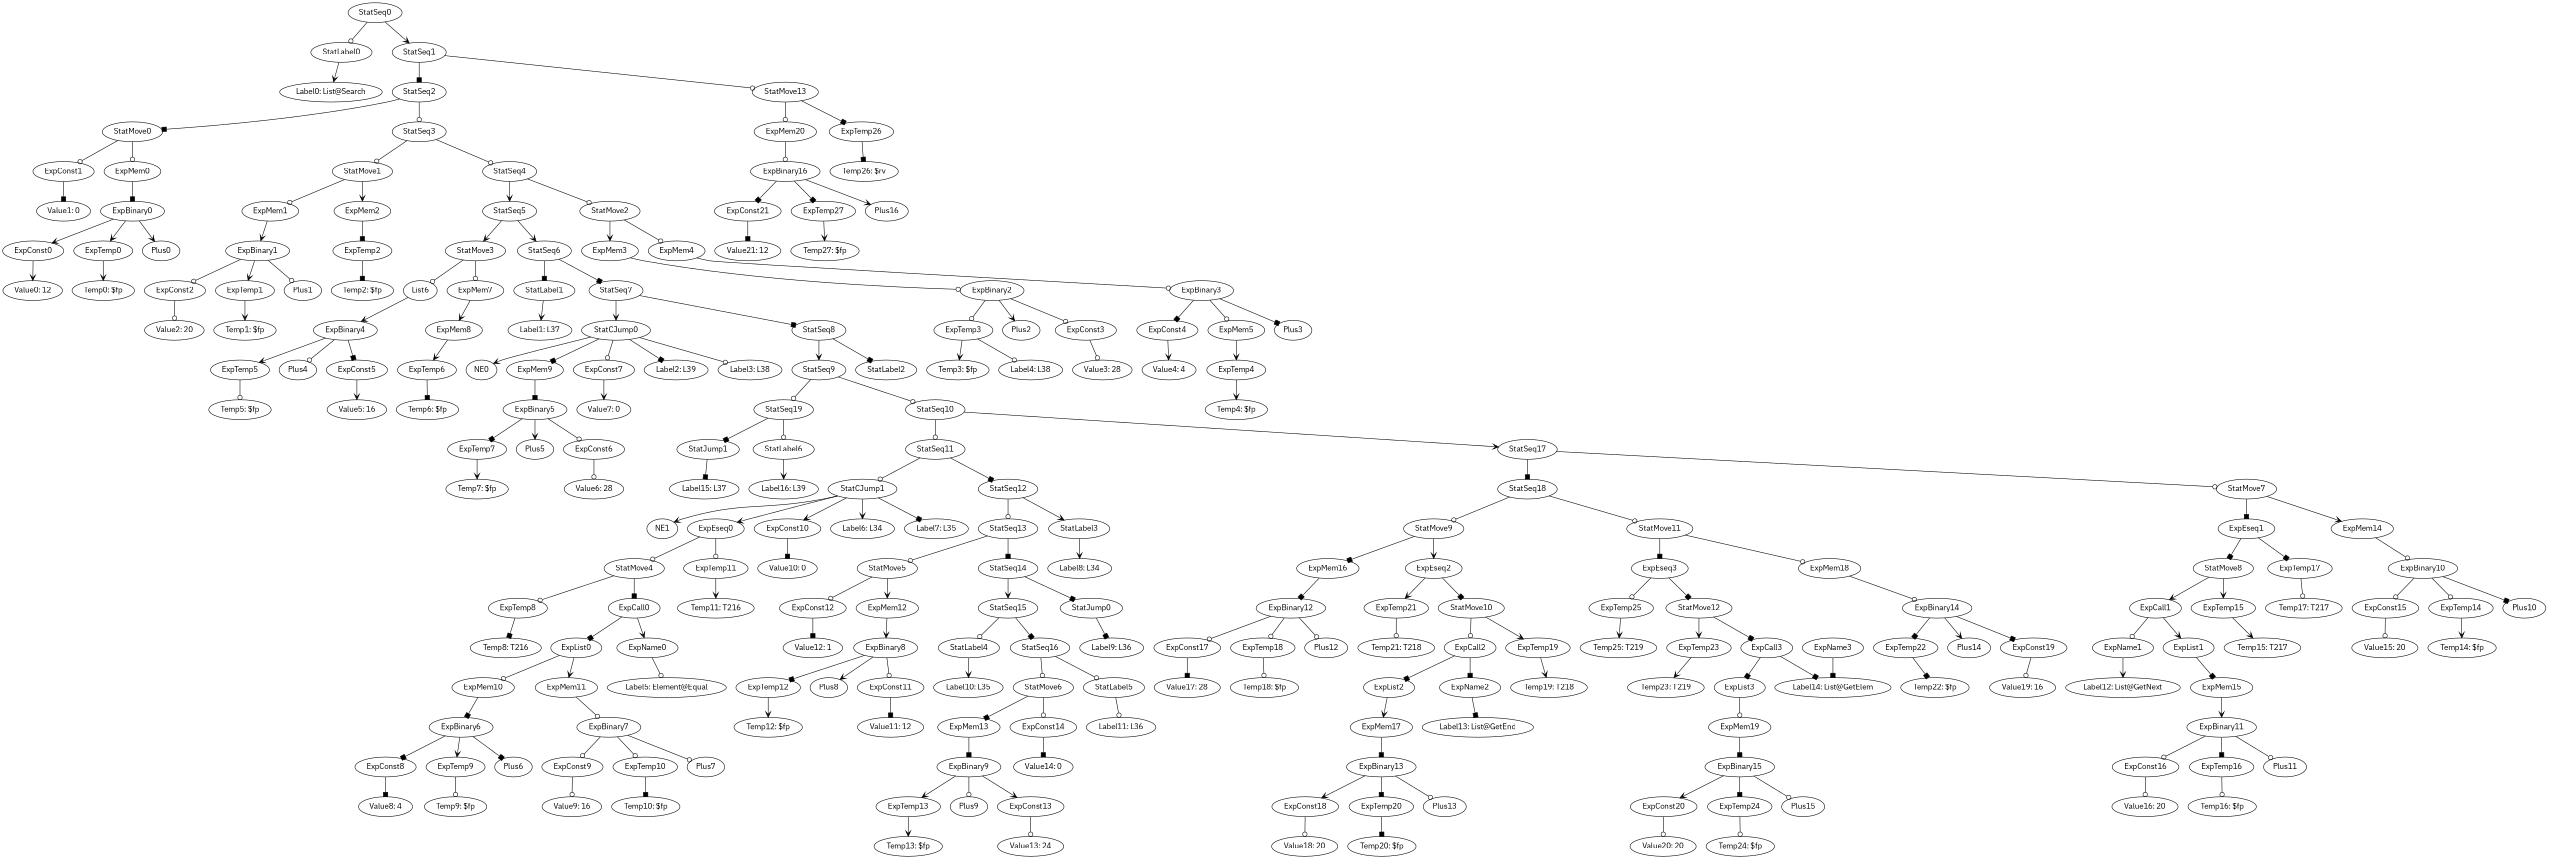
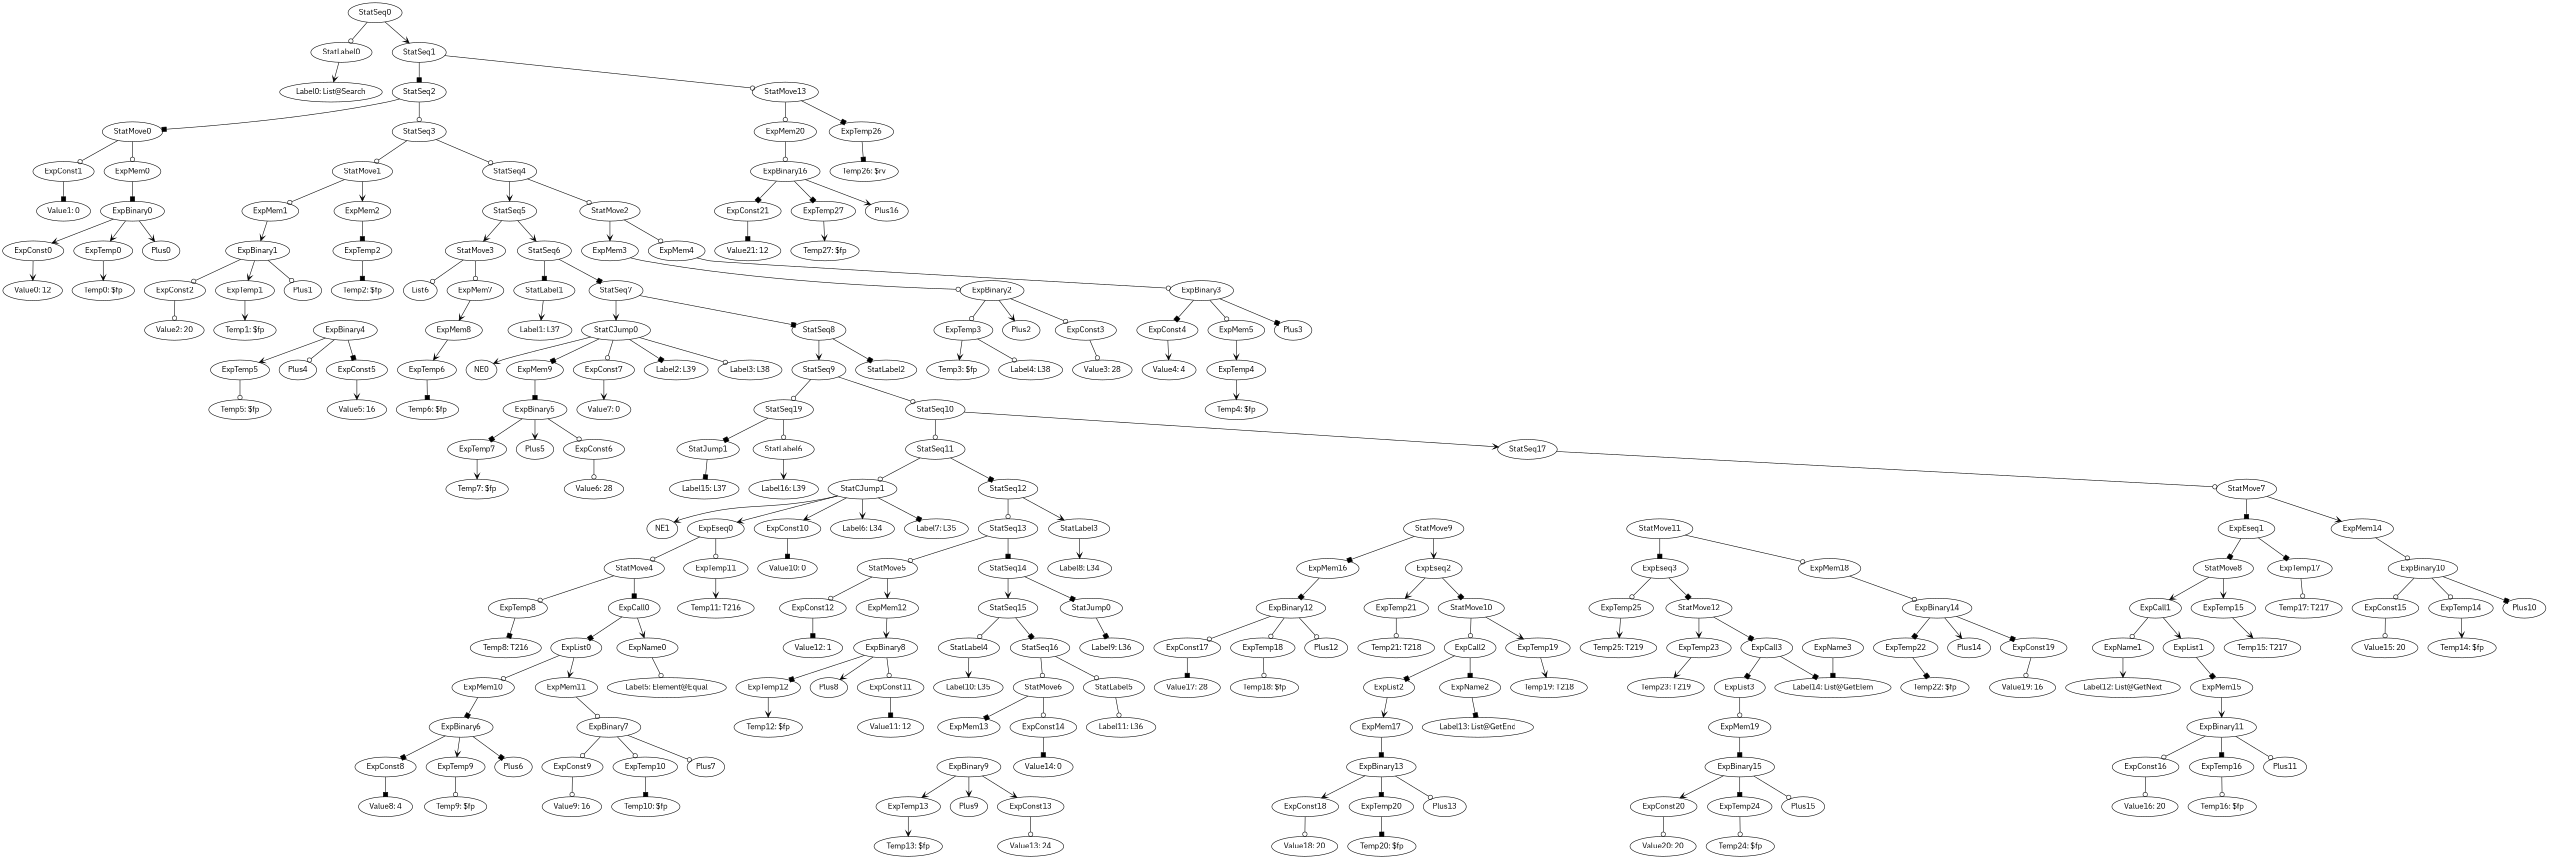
  digraph {
    fontname="IBM Plex Sans"
    ordering=out
    node [fontname="IBM Plex Sans"]
    edge [arrowhead=odot fontname="IBM Plex Sans"]
    ExpMem20
    ExpBinary16
    ExpConst21
    ExpTemp27
    Plus16
    "Value21: 12"
    "Temp27: $fp"
    ExpTemp26
    "Temp26: $rv"
    StatSeq19
    StatJump1
    StatLabel6
    "Label15: L37"
    "Label16: L39"
    StatSeq9
    StatSeq10
    StatSeq11
    StatSeq17
    StatCJump1
    StatSeq12
-   StatSeq18
    StatMove7
    ExpTemp25
    "Temp25: T219"
    ExpEseq3
    StatMove12
    ExpTemp23
    ExpCall3
    "Temp23: T219"
    ExpList3
    "Label14: List@GetElem"
    ExpMem19
    ExpBinary15
    ExpConst20
    ExpTemp24
    Plus15
    "Value20: 20"
    "Temp24: $fp"
    ExpName3
    ExpMem18
    ExpBinary14
    ExpTemp22
    Plus14
    ExpConst19
    "Temp22: $fp"
    "Value19: 16"
    StatMove9
    StatMove11
    ExpMem16
    ExpEseq2
    ExpBinary12
    ExpTemp21
    StatMove10
    "Temp21: T218"
    ExpList2
    ExpMem17
    ExpBinary13
    ExpConst18
    ExpTemp20
    Plus13
    "Value18: 20"
    "Temp20: $fp"
    ExpCall2
    ExpName2
    "Label13: List@GetEnd"
    ExpTemp19
    "Temp19: T218"
    ExpConst17
    ExpTemp18
    Plus12
    "Value17: 28"
    "Temp18: $fp"
    ExpEseq1
    StatMove8
    ExpTemp17
    ExpCall1
    ExpTemp15
    "Temp17: T217"
    ExpName1
    ExpList1
    "Temp15: T217"
    ExpConst16
    "Value16: 20"
    ExpTemp16
    "Temp16: $fp"
    "Label12: List@GetNext"
    ExpMem15
    ExpBinary11
    ExpBinary5
    ExpTemp7
    Plus5
    ExpConst6
    "Temp7: $fp"
    "Value6: 28"
    NE1
    ExpEseq0
    ExpConst10
    "Label6: L34"
    "Label7: L35"
    StatSeq13
    StatLabel3
    StatMove4
    ExpTemp11
    "Value10: 0"
    StatMove5
    StatSeq14
    "Label8: L34"
    ExpTemp6
    "Temp6: $fp"
    StatMove6
    ExpMem13
    ExpConst14
    ExpBinary9
    "Value14: 0"
    ExpTemp13
    Plus9
    ExpConst13
    n118 [label=List6]
    StatMove3
    ExpMem7
    ExpBinary4
    ExpMem8
    ExpTemp5
    Plus4
    ExpConst5
    "Temp5: $fp"
    "Value5: 16"
    ExpConst0
    "Value0: 12"
    ExpConst4
    "Value4: 4"
    ExpConst2
    "Value2: 20"
    ExpTemp0
    "Temp0: $fp"
    ExpMem1
    ExpBinary1
    ExpTemp1
    Plus1
    "Temp1: $fp"
    ExpConst1
    "Value1: 0"
    StatCJump0
    NE0
    ExpMem9
    ExpConst7
    "Label2: L39"
    "Label3: L38"
    "Value7: 0"
    ExpList0
    ExpMem10
    ExpMem11
    ExpBinary6
    ExpBinary7
    ExpConst8
    ExpTemp9
    Plus6
    ExpConst9
    ExpTemp10
    Plus7
    StatSeq5
    StatSeq6
    StatLabel1
    StatSeq7
    "Label1: L37"
    StatSeq8
    StatLabel4
    "Label10: L35"
    ExpMem5
    ExpTemp4
    "Temp4: $fp"
    ExpMem14
    ExpBinary10
    StatLabel0
    "Label0: List@Search"
    ExpBinary2
    ExpTemp3
    Plus2
    ExpConst3
    "Temp3: $fp"
    "Label4: L38"
    "Value3: 28"
    StatMove1
    ExpMem2
    ExpTemp2
    "Temp2: $fp"
    ExpConst12
    ExpMem12
    StatSeq15
    StatJump0
    "Value12: 1"
    ExpBinary8
    StatSeq16
    "Label9: L36"
    "Temp13: $fp"
    "Value13: 24"
    StatSeq2
    StatMove0
    StatSeq3
    ExpMem0
    StatSeq4
    ExpBinary0
    StatMove2
    Plus0
    ExpMem3
    StatLabel5
    "Label11: L36"
    Plus11
    StatSeq0
    StatSeq1
    StatMove13
    StatLabel2
    ExpBinary3
    Plus3
    ExpMem4
    ExpConst15
    "Value15: 20"
    ExpTemp12
    "Temp12: $fp"
    ExpTemp8
    ExpCall0
    "Temp11: T216"
    "Temp8: T216"
    "Value9: 16"
    Plus8
    ExpConst11
    ExpName0
    "Label5: Element@Equal"
    "Value8: 4"
    ExpTemp14
    Plus10
    "Temp14: $fp"
    "Temp9: $fp"
    "Temp10: $fp"
    "Value11: 12"
    ExpMem20 -> ExpBinary16
    ExpBinary16 -> ExpConst21 [arrowhead=box]
    ExpBinary16 -> ExpTemp27 [arrowhead=box]
    ExpBinary16 -> Plus16 [arrowhead=vee]
    ExpConst21 -> "Value21: 12" [arrowhead=box]
    ExpTemp27 -> "Temp27: $fp" [arrowhead=vee]
    ExpTemp26 -> "Temp26: $rv" [arrowhead=box]
    StatSeq19 -> StatJump1 [arrowhead=box]
    StatSeq19 -> StatLabel6
    StatJump1 -> "Label15: L37" [arrowhead=box]
    StatLabel6 -> "Label16: L39" [arrowhead=vee]
    StatSeq9 -> StatSeq19
    StatSeq9 -> StatSeq10
    StatSeq10 -> StatSeq11
    StatSeq10 -> StatSeq17 [arrowhead=vee]
    StatSeq11 -> StatCJump1
    StatSeq11 -> StatSeq12 [arrowhead=box]
-   StatSeq17 -> StatSeq18 [arrowhead=box]
    StatSeq17 -> StatMove7
    StatCJump1 -> NE1 [arrowhead=vee]
    StatCJump1 -> ExpEseq0 [arrowhead=vee]
    StatCJump1 -> ExpConst10 [arrowhead=vee]
    StatCJump1 -> "Label6: L34" [arrowhead=vee]
    StatCJump1 -> "Label7: L35" [arrowhead=box]
    StatSeq12 -> StatSeq13
    StatSeq12 -> StatLabel3 [arrowhead=vee]
-   StatSeq18 -> StatMove9
-   StatSeq18 -> StatMove11
    StatMove7 -> ExpEseq1 [arrowhead=box]
    StatMove7 -> ExpMem14 [arrowhead=vee]
    ExpTemp25 -> "Temp25: T219" [arrowhead=vee]
    ExpEseq3 -> ExpTemp25
    ExpEseq3 -> StatMove12 [arrowhead=box]
    StatMove12 -> ExpTemp23 [arrowhead=vee]
    StatMove12 -> ExpCall3 [arrowhead=box]
    ExpTemp23 -> "Temp23: T219" [arrowhead=vee]
    ExpCall3 -> ExpList3 [arrowhead=box]
    ExpCall3 -> "Label14: List@GetElem" [arrowhead=box]
    ExpList3 -> ExpMem19
    ExpMem19 -> ExpBinary15 [arrowhead=box]
    ExpBinary15 -> ExpConst20 [arrowhead=vee]
    ExpBinary15 -> ExpTemp24 [arrowhead=box]
    ExpBinary15 -> Plus15
    ExpConst20 -> "Value20: 20"
    ExpTemp24 -> "Temp24: $fp"
    ExpName3 -> "Label14: List@GetElem" [arrowhead=box]
    ExpMem18 -> ExpBinary14
    ExpBinary14 -> ExpTemp22 [arrowhead=box]
    ExpBinary14 -> Plus14 [arrowhead=vee]
    ExpBinary14 -> ExpConst19 [arrowhead=box]
    ExpTemp22 -> "Temp22: $fp" [arrowhead=box]
    ExpConst19 -> "Value19: 16"
    StatMove9 -> ExpMem16 [arrowhead=box]
    StatMove9 -> ExpEseq2 [arrowhead=vee]
    StatMove11 -> ExpEseq3 [arrowhead=box]
    StatMove11 -> ExpMem18
    ExpMem16 -> ExpBinary12 [arrowhead=box]
    ExpEseq2 -> ExpTemp21 [arrowhead=vee]
    ExpEseq2 -> StatMove10 [arrowhead=box]
    ExpBinary12 -> ExpConst17
    ExpBinary12 -> ExpTemp18
    ExpBinary12 -> Plus12
    ExpTemp21 -> "Temp21: T218"
    StatMove10 -> ExpCall2
    StatMove10 -> ExpTemp19 [arrowhead=vee]
    ExpList2 -> ExpMem17 [arrowhead=vee]
    ExpMem17 -> ExpBinary13 [arrowhead=box]
    ExpBinary13 -> ExpConst18 [arrowhead=vee]
    ExpBinary13 -> ExpTemp20 [arrowhead=box]
    ExpBinary13 -> Plus13
    ExpConst18 -> "Value18: 20"
    ExpTemp20 -> "Temp20: $fp" [arrowhead=box]
    ExpCall2 -> ExpList2 [arrowhead=box]
    ExpCall2 -> ExpName2 [arrowhead=box]
    ExpName2 -> "Label13: List@GetEnd" [arrowhead=box]
    ExpTemp19 -> "Temp19: T218" [arrowhead=vee]
    ExpConst17 -> "Value17: 28" [arrowhead=box]
    ExpTemp18 -> "Temp18: $fp"
    ExpEseq1 -> StatMove8 [arrowhead=box]
    ExpEseq1 -> ExpTemp17 [arrowhead=box]
    StatMove8 -> ExpCall1 [arrowhead=vee]
    StatMove8 -> ExpTemp15 [arrowhead=vee]
    ExpTemp17 -> "Temp17: T217"
    ExpCall1 -> ExpName1
    ExpCall1 -> ExpList1 [arrowhead=vee]
    ExpTemp15 -> "Temp15: T217" [arrowhead=vee]
    ExpName1 -> "Label12: List@GetNext" [arrowhead=vee]
    ExpList1 -> ExpMem15 [arrowhead=box]
    ExpConst16 -> "Value16: 20"
    ExpTemp16 -> "Temp16: $fp"
    ExpMem15 -> ExpBinary11 [arrowhead=vee]
    ExpBinary11 -> ExpConst16
    ExpBinary11 -> ExpTemp16 [arrowhead=box]
    ExpBinary11 -> Plus11
    ExpBinary5 -> ExpTemp7 [arrowhead=box]
    ExpBinary5 -> Plus5 [arrowhead=vee]
    ExpBinary5 -> ExpConst6
    ExpTemp7 -> "Temp7: $fp" [arrowhead=vee]
    ExpConst6 -> "Value6: 28"
    ExpEseq0 -> StatMove4
    ExpEseq0 -> ExpTemp11
    ExpConst10 -> "Value10: 0" [arrowhead=box]
    StatSeq13 -> StatMove5
    StatSeq13 -> StatSeq14 [arrowhead=box]
    StatLabel3 -> "Label8: L34" [arrowhead=vee]
    StatMove4 -> ExpTemp8
    StatMove4 -> ExpCall0 [arrowhead=box]
    ExpTemp11 -> "Temp11: T216" [arrowhead=vee]
    StatMove5 -> ExpConst12
    StatMove5 -> ExpMem12 [arrowhead=vee]
    StatSeq14 -> StatSeq15 [arrowhead=vee]
    StatSeq14 -> StatJump0 [arrowhead=box]
    ExpTemp6 -> "Temp6: $fp" [arrowhead=box]
    StatMove6 -> ExpMem13 [arrowhead=box]
    StatMove6 -> ExpConst14
-   ExpMem13 -> ExpBinary9 [arrowhead=box]
    ExpConst14 -> "Value14: 0" [arrowhead=box]
    ExpBinary9 -> ExpTemp13 [arrowhead=vee]
-   ExpBinary9 -> Plus9
+   ExpBinary9 -> Plus9 [arrowhead=vee]
    ExpBinary9 -> ExpConst13 [arrowhead=vee]
    ExpTemp13 -> "Temp13: $fp" [arrowhead=vee]
    ExpConst13 -> "Value13: 24"
-   n118 -> ExpBinary4 [arrowhead=vee]
    StatMove3 -> n118
    StatMove3 -> ExpMem7
    ExpMem7 -> ExpMem8 [arrowhead=vee]
    ExpBinary4 -> ExpTemp5 [arrowhead=vee]
    ExpBinary4 -> Plus4
    ExpBinary4 -> ExpConst5 [arrowhead=box]
    ExpMem8 -> ExpTemp6 [arrowhead=vee]
    ExpTemp5 -> "Temp5: $fp"
    ExpConst5 -> "Value5: 16" [arrowhead=vee]
    ExpConst0 -> "Value0: 12" [arrowhead=vee]
    ExpConst4 -> "Value4: 4" [arrowhead=vee]
    ExpConst2 -> "Value2: 20"
    ExpTemp0 -> "Temp0: $fp" [arrowhead=vee]
    ExpMem1 -> ExpBinary1 [arrowhead=vee]
    ExpBinary1 -> ExpConst2
    ExpBinary1 -> ExpTemp1 [arrowhead=vee]
    ExpBinary1 -> Plus1
    ExpTemp1 -> "Temp1: $fp" [arrowhead=vee]
    ExpConst1 -> "Value1: 0" [arrowhead=box]
    StatCJump0 -> NE0 [arrowhead=vee]
    StatCJump0 -> ExpMem9 [arrowhead=box]
    StatCJump0 -> ExpConst7
    StatCJump0 -> "Label2: L39" [arrowhead=box]
    StatCJump0 -> "Label3: L38"
    ExpMem9 -> ExpBinary5 [arrowhead=box]
    ExpConst7 -> "Value7: 0" [arrowhead=vee]
    ExpList0 -> ExpMem10
    ExpList0 -> ExpMem11 [arrowhead=vee]
    ExpMem10 -> ExpBinary6 [arrowhead=box]
    ExpMem11 -> ExpBinary7
    ExpBinary6 -> ExpConst8 [arrowhead=box]
    ExpBinary6 -> ExpTemp9 [arrowhead=vee]
    ExpBinary6 -> Plus6 [arrowhead=box]
    ExpBinary7 -> ExpConst9
    ExpBinary7 -> ExpTemp10
    ExpBinary7 -> Plus7
    ExpConst8 -> "Value8: 4" [arrowhead=box]
    ExpTemp9 -> "Temp9: $fp"
    ExpConst9 -> "Value9: 16"
    ExpTemp10 -> "Temp10: $fp" [arrowhead=box]
    StatSeq5 -> StatMove3 [arrowhead=vee]
    StatSeq5 -> StatSeq6 [arrowhead=vee]
    StatSeq6 -> StatLabel1 [arrowhead=box]
    StatSeq6 -> StatSeq7 [arrowhead=box]
    StatLabel1 -> "Label1: L37" [arrowhead=vee]
    StatSeq7 -> StatCJump0 [arrowhead=vee]
    StatSeq7 -> StatSeq8 [arrowhead=box]
    StatSeq8 -> StatSeq9 [arrowhead=vee]
    StatSeq8 -> StatLabel2 [arrowhead=box]
    StatLabel4 -> "Label10: L35" [arrowhead=vee]
    ExpMem5 -> ExpTemp4 [arrowhead=vee]
    ExpTemp4 -> "Temp4: $fp" [arrowhead=vee]
    ExpMem14 -> ExpBinary10
    ExpBinary10 -> ExpConst15
    ExpBinary10 -> ExpTemp14
    ExpBinary10 -> Plus10 [arrowhead=box]
    StatLabel0 -> "Label0: List@Search" [arrowhead=vee]
    ExpBinary2 -> ExpTemp3
    ExpBinary2 -> Plus2 [arrowhead=vee]
    ExpBinary2 -> ExpConst3
    ExpTemp3 -> "Temp3: $fp" [arrowhead=vee]
    ExpTemp3 -> "Label4: L38"
    ExpConst3 -> "Value3: 28"
    StatMove1 -> ExpMem1
    StatMove1 -> ExpMem2 [arrowhead=vee]
    ExpMem2 -> ExpTemp2 [arrowhead=box]
    ExpTemp2 -> "Temp2: $fp" [arrowhead=box]
    ExpConst12 -> "Value12: 1" [arrowhead=box]
    ExpMem12 -> ExpBinary8 [arrowhead=vee]
    StatSeq15 -> StatLabel4
    StatSeq15 -> StatSeq16 [arrowhead=box]
    StatJump0 -> "Label9: L36" [arrowhead=box]
    ExpBinary8 -> ExpTemp12 [arrowhead=box]
    ExpBinary8 -> Plus8 [arrowhead=vee]
    ExpBinary8 -> ExpConst11
    StatSeq16 -> StatMove6
    StatSeq16 -> StatLabel5
    StatSeq2 -> StatMove0 [arrowhead=box]
    StatSeq2 -> StatSeq3
    StatMove0 -> ExpConst1
    StatMove0 -> ExpMem0
    StatSeq3 -> StatMove1
    StatSeq3 -> StatSeq4
    ExpMem0 -> ExpBinary0 [arrowhead=box]
    StatSeq4 -> StatSeq5 [arrowhead=vee]
    StatSeq4 -> StatMove2
    ExpBinary0 -> ExpConst0 [arrowhead=vee]
    ExpBinary0 -> ExpTemp0 [arrowhead=vee]
    ExpBinary0 -> Plus0 [arrowhead=vee]
    StatMove2 -> ExpMem3 [arrowhead=vee]
    StatMove2 -> ExpMem4
    ExpMem3 -> ExpBinary2
    StatLabel5 -> "Label11: L36"
    StatSeq0 -> StatLabel0
    StatSeq0 -> StatSeq1 [arrowhead=vee]
    StatSeq1 -> StatSeq2 [arrowhead=box]
    StatSeq1 -> StatMove13
    StatMove13 -> ExpMem20
    StatMove13 -> ExpTemp26 [arrowhead=box]
    ExpBinary3 -> ExpConst4 [arrowhead=box]
    ExpBinary3 -> ExpMem5
    ExpBinary3 -> Plus3 [arrowhead=box]
    ExpMem4 -> ExpBinary3
    ExpConst15 -> "Value15: 20"
    ExpTemp12 -> "Temp12: $fp" [arrowhead=vee]
    ExpTemp8 -> "Temp8: T216" [arrowhead=box]
    ExpCall0 -> ExpList0 [arrowhead=box]
    ExpCall0 -> ExpName0 [arrowhead=vee]
    ExpConst11 -> "Value11: 12" [arrowhead=box]
    ExpName0 -> "Label5: Element@Equal"
    ExpTemp14 -> "Temp14: $fp" [arrowhead=vee]
  }
